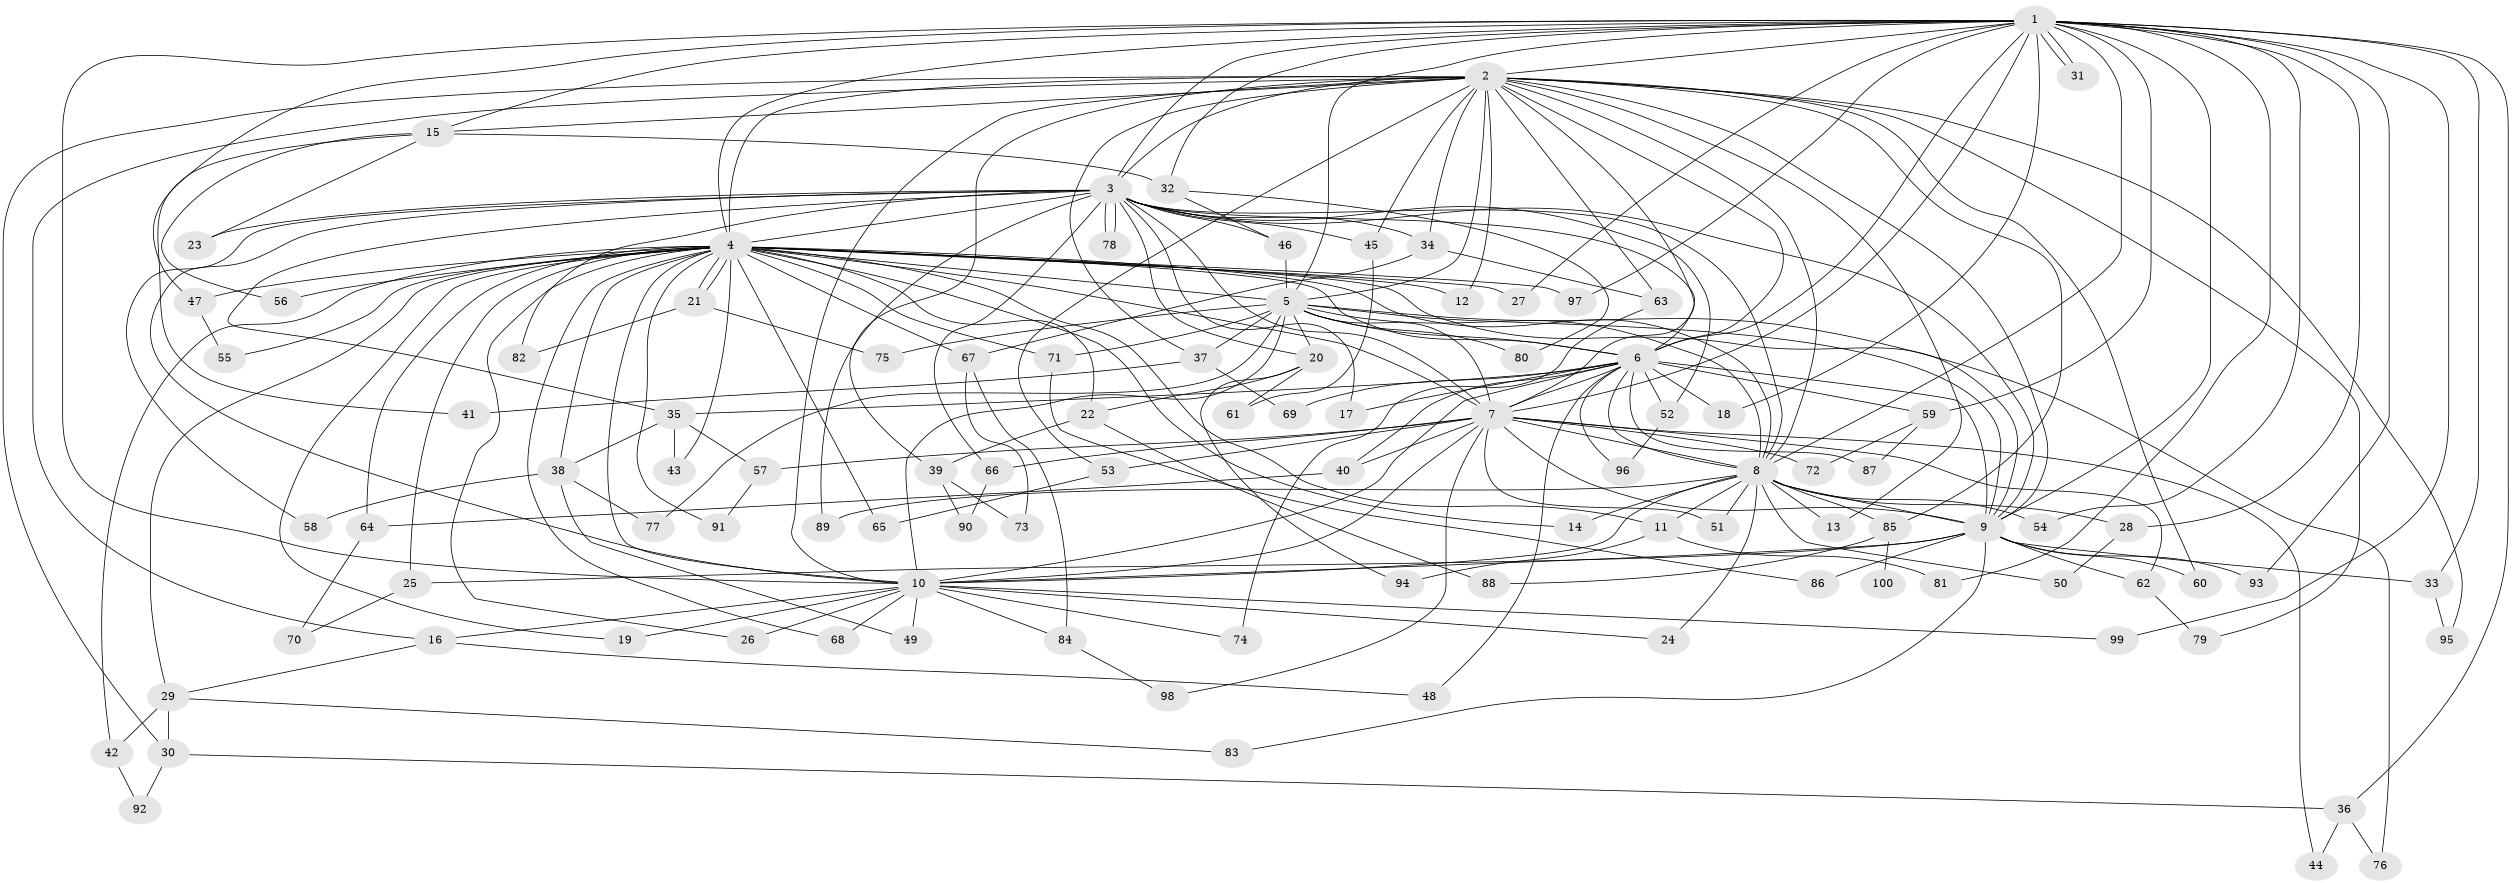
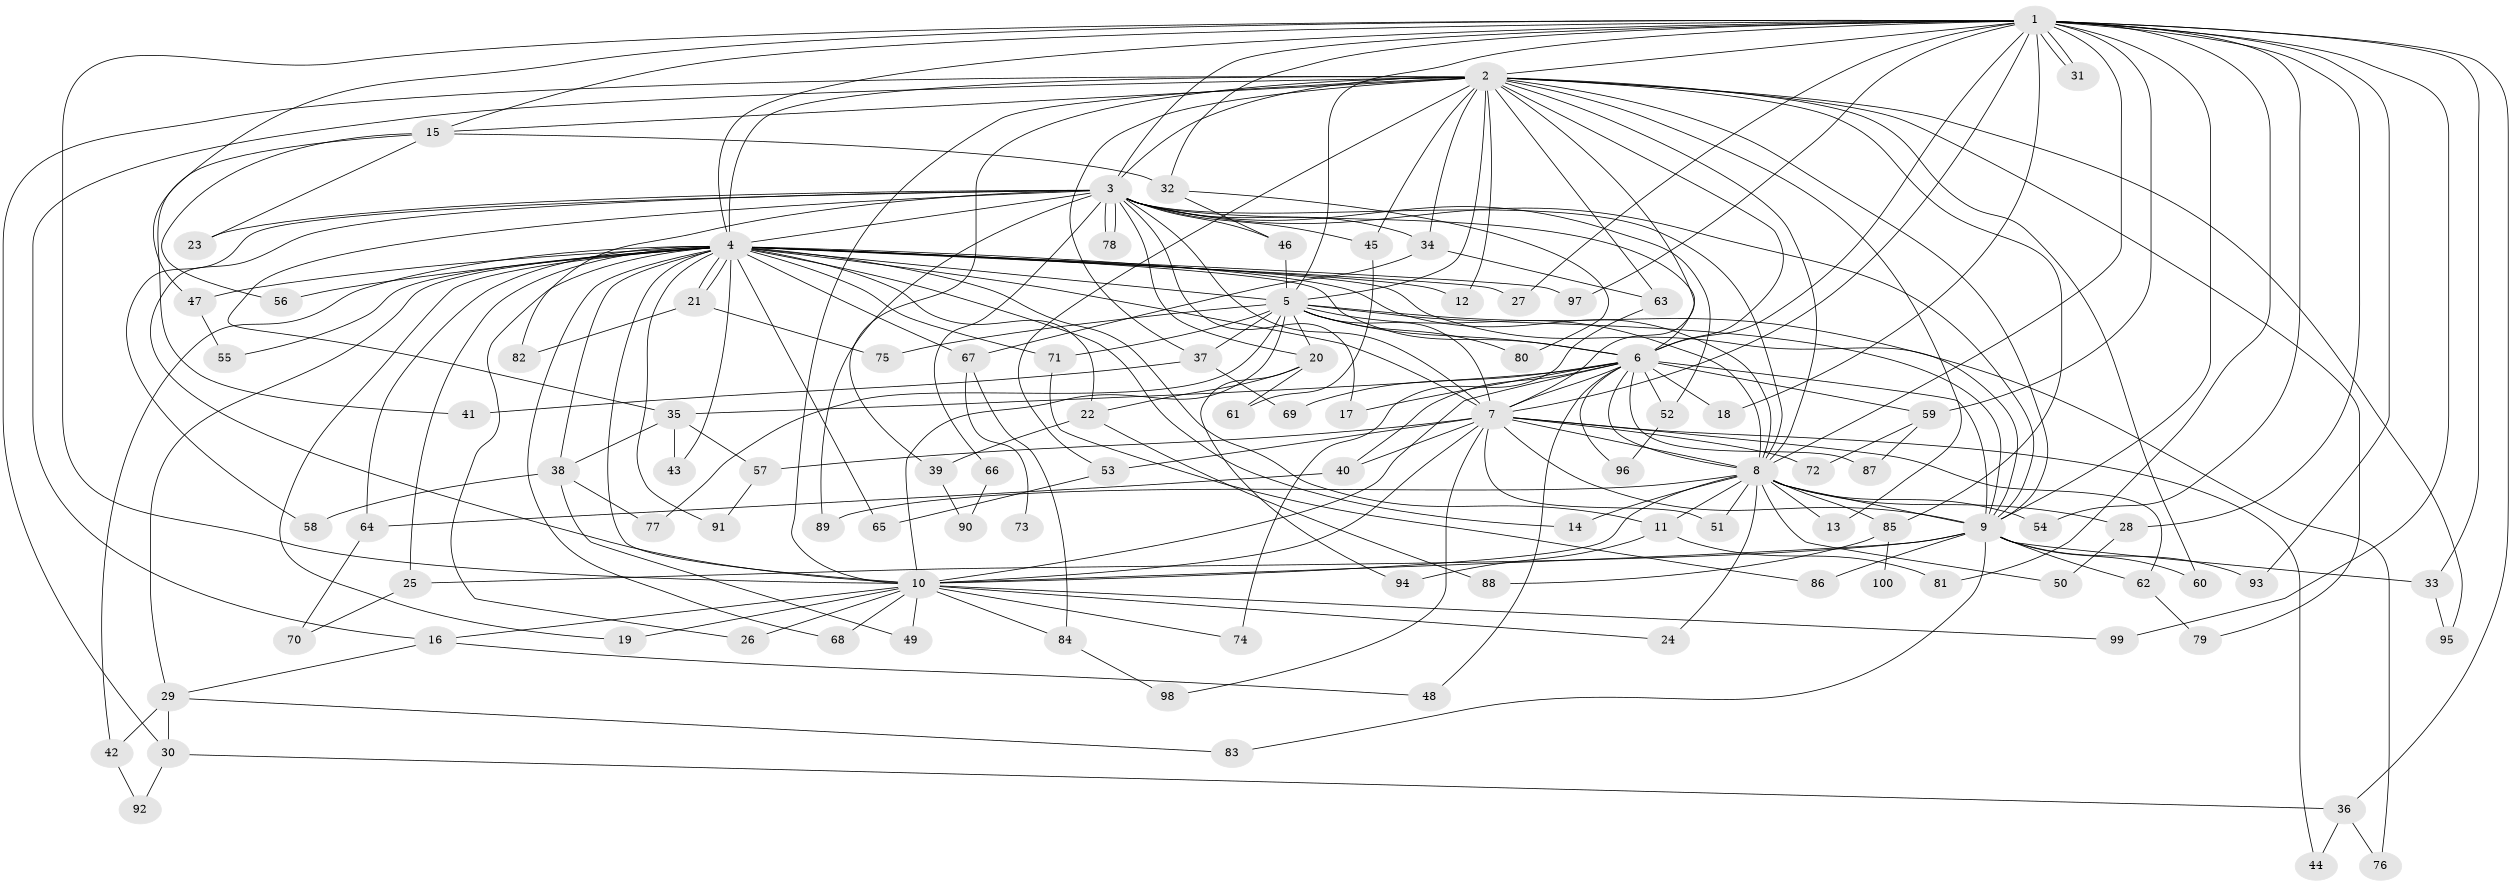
  graph {
    node [color=gray90 style=filled]
    1
    2
    3
    4
    5
    6
    7
    8
    9
    10
    15
    18
    27
    28
    31
    32
    33
    36
    47
    54
    59
    81
    93
    97
    99
    12
    13
    16
    30
    34
    37
    39
    45
    53
    60
    63
    79
    85
    95
    17
    20
    23
    35
    46
    52
    58
    66
    78
    82
    89
    11
    14
    19
    21
    22
    25
    26
    29
    38
    42
    43
    55
    56
    64
    65
    67
    68
    71
    91
    75
    76
    77
    80
    40
    48
    69
    87
    96
    44
    51
    57
    62
    72
    98
    24
    50
    83
    86
    49
    74
    84
    41
    92
    73
    90
    61
    88
    100
    94
    70
    1 -- 2
    1 -- 3
    1 -- 4
    1 -- 5
    1 -- 6
    1 -- 7
    1 -- 8
    1 -- 9
    1 -- 10
    1 -- 15
    1 -- 18
    1 -- 27
    1 -- 28
    1 -- 31
    1 -- 31
    1 -- 32
    1 -- 33
    1 -- 36
    1 -- 47
    1 -- 54
    1 -- 59
    1 -- 81
    1 -- 93
    1 -- 97
    1 -- 99
    2 -- 3
    2 -- 4
    2 -- 5
    2 -- 6
    2 -- 7
    2 -- 8
    2 -- 9
    2 -- 10
    2 -- 15
    2 -- 12
    2 -- 13
    2 -- 16
    2 -- 30
    2 -- 34
    2 -- 37
    2 -- 39
    2 -- 45
    2 -- 53
    2 -- 60
    2 -- 63
    2 -- 79
    2 -- 85
    2 -- 95
    3 -- 4
    3 -- 6
    3 -- 7
    3 -- 8
    3 -- 9
    3 -- 10
    3 -- 34
    3 -- 45
    3 -- 17
    3 -- 20
    3 -- 23
    3 -- 35
    3 -- 46
    3 -- 52
    3 -- 58
    3 -- 66
    3 -- 78
    3 -- 78
    3 -- 82
    3 -- 89
    4 -- 5
    4 -- 6
    4 -- 7
    4 -- 8
    4 -- 9
    4 -- 10
    4 -- 27
    4 -- 47
    4 -- 97
    4 -- 12
    4 -- 11
    4 -- 14
    4 -- 19
    4 -- 21
    4 -- 21
    4 -- 22
    4 -- 25
    4 -- 26
    4 -- 29
    4 -- 38
    4 -- 42
    4 -- 43
    4 -- 55
    4 -- 56
    4 -- 64
    4 -- 65
    4 -- 67
    4 -- 68
    4 -- 71
    4 -- 91
    5 -- 6
    5 -- 7
    5 -- 8
    5 -- 9
    5 -- 10
    5 -- 37
    5 -- 20
    5 -- 71
    5 -- 75
    5 -- 76
    5 -- 77
    5 -- 80
    6 -- 7
    6 -- 8
    6 -- 9
    6 -- 10
    6 -- 18
    6 -- 59
    6 -- 17
    6 -- 35
    6 -- 52
    6 -- 40
    6 -- 48
    6 -- 69
    6 -- 87
    6 -- 96
    7 -- 8
    7 -- 9
    7 -- 10
    7 -- 53
-   7 -- 66
    7 -- 40
    7 -- 44
    7 -- 51
    7 -- 57
    7 -- 62
    7 -- 72
    7 -- 98
    8 -- 9
    8 -- 10
    8 -- 28
    8 -- 54
    8 -- 13
    8 -- 85
    8 -- 89
    8 -- 11
    8 -- 14
    8 -- 51
    8 -- 24
    8 -- 50
    9 -- 10
    9 -- 33
    9 -- 93
    9 -- 60
    9 -- 25
    9 -- 62
    9 -- 83
    9 -- 86
    10 -- 99
    10 -- 16
    10 -- 19
    10 -- 26
    10 -- 68
    10 -- 24
    10 -- 49
    10 -- 74
    10 -- 84
    15 -- 32
    15 -- 23
    15 -- 56
    15 -- 41
    28 -- 50
    32 -- 46
    32 -- 80
    33 -- 95
    36 -- 76
    36 -- 44
    47 -- 55
    59 -- 87
    59 -- 72
    16 -- 29
    16 -- 48
    30 -- 36
    30 -- 92
    34 -- 63
    34 -- 67
    37 -- 69
    37 -- 41
-   39 -- 73
    39 -- 90
    45 -- 61
    53 -- 65
    63 -- 74
    85 -- 88
    85 -- 100
    20 -- 22
    20 -- 61
    20 -- 94
    35 -- 38
    35 -- 43
    35 -- 57
    46 -- 5
    52 -- 96
    66 -- 90
    11 -- 81
    11 -- 94
    21 -- 82
    21 -- 75
    22 -- 39
    22 -- 88
    25 -- 70
    29 -- 30
    29 -- 42
    29 -- 83
    38 -- 58
    38 -- 77
    38 -- 49
    42 -- 92
    64 -- 70
    67 -- 84
    67 -- 73
    71 -- 86
    40 -- 64
    57 -- 91
    62 -- 79
    84 -- 98
  }
